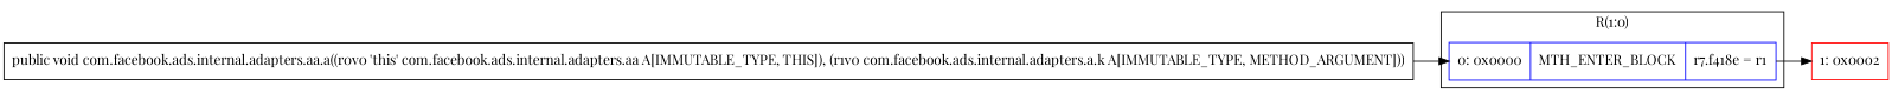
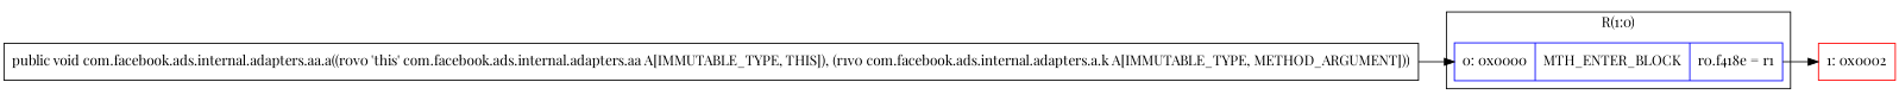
  digraph {
    rankdir=LR
    fontname="Playfair Display"
    node [shape=record fontname="Playfair Display"]
    edge [fontname="Playfair Display"]
-   n1 [color=blue label="{0\:\ 0x0000|MTH_ENTER_BLOCK\l|r7.f418e = r1\l}"]
+   n1 [color=blue label="{0\:\ 0x0000|MTH_ENTER_BLOCK\l|r0.f418e = r1\l}"]
    n2 [color=red label="{1\:\ 0x0002}"]
    n3 [label="{public void com.facebook.ads.internal.adapters.aa.a((r0v0 'this' com.facebook.ads.internal.adapters.aa A[IMMUTABLE_TYPE, THIS]), (r1v0 com.facebook.ads.internal.adapters.a.k A[IMMUTABLE_TYPE, METHOD_ARGUMENT])) }"]
    subgraph cluster_1 {
      label="R(1:0)"
      n1
    }
    n1 -> n2
    n3 -> n1
  }
